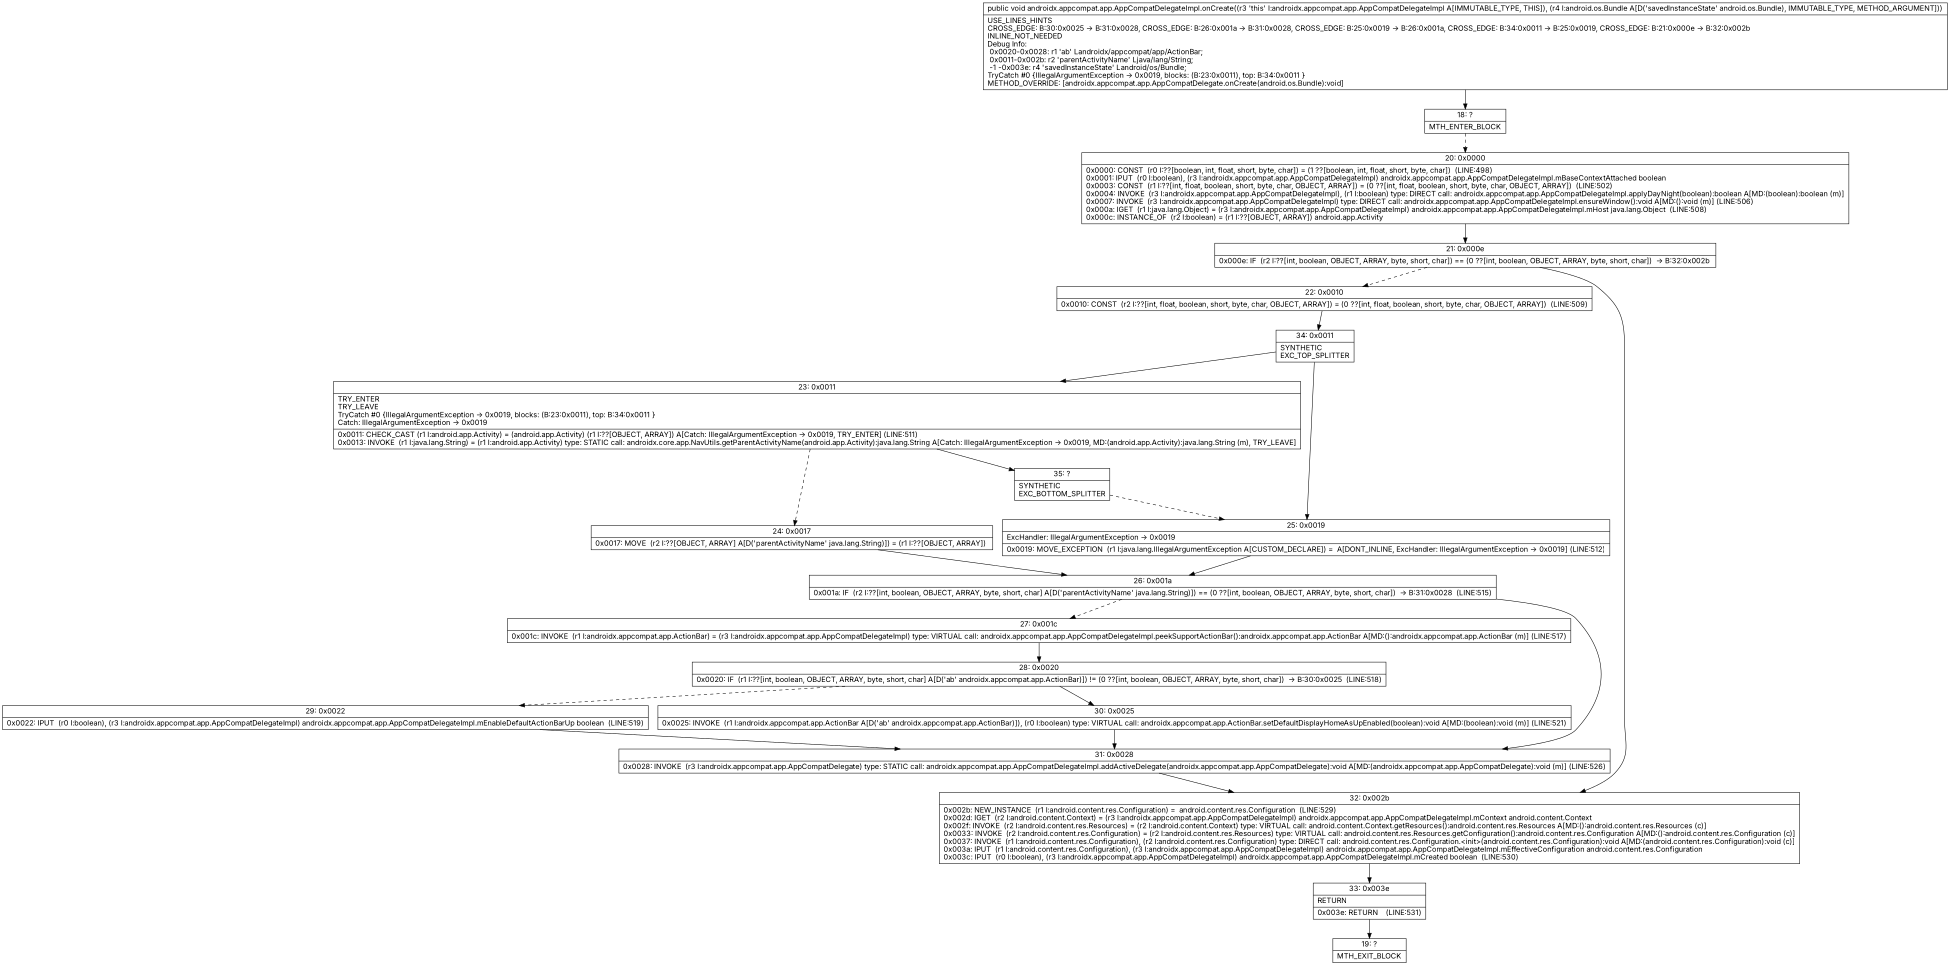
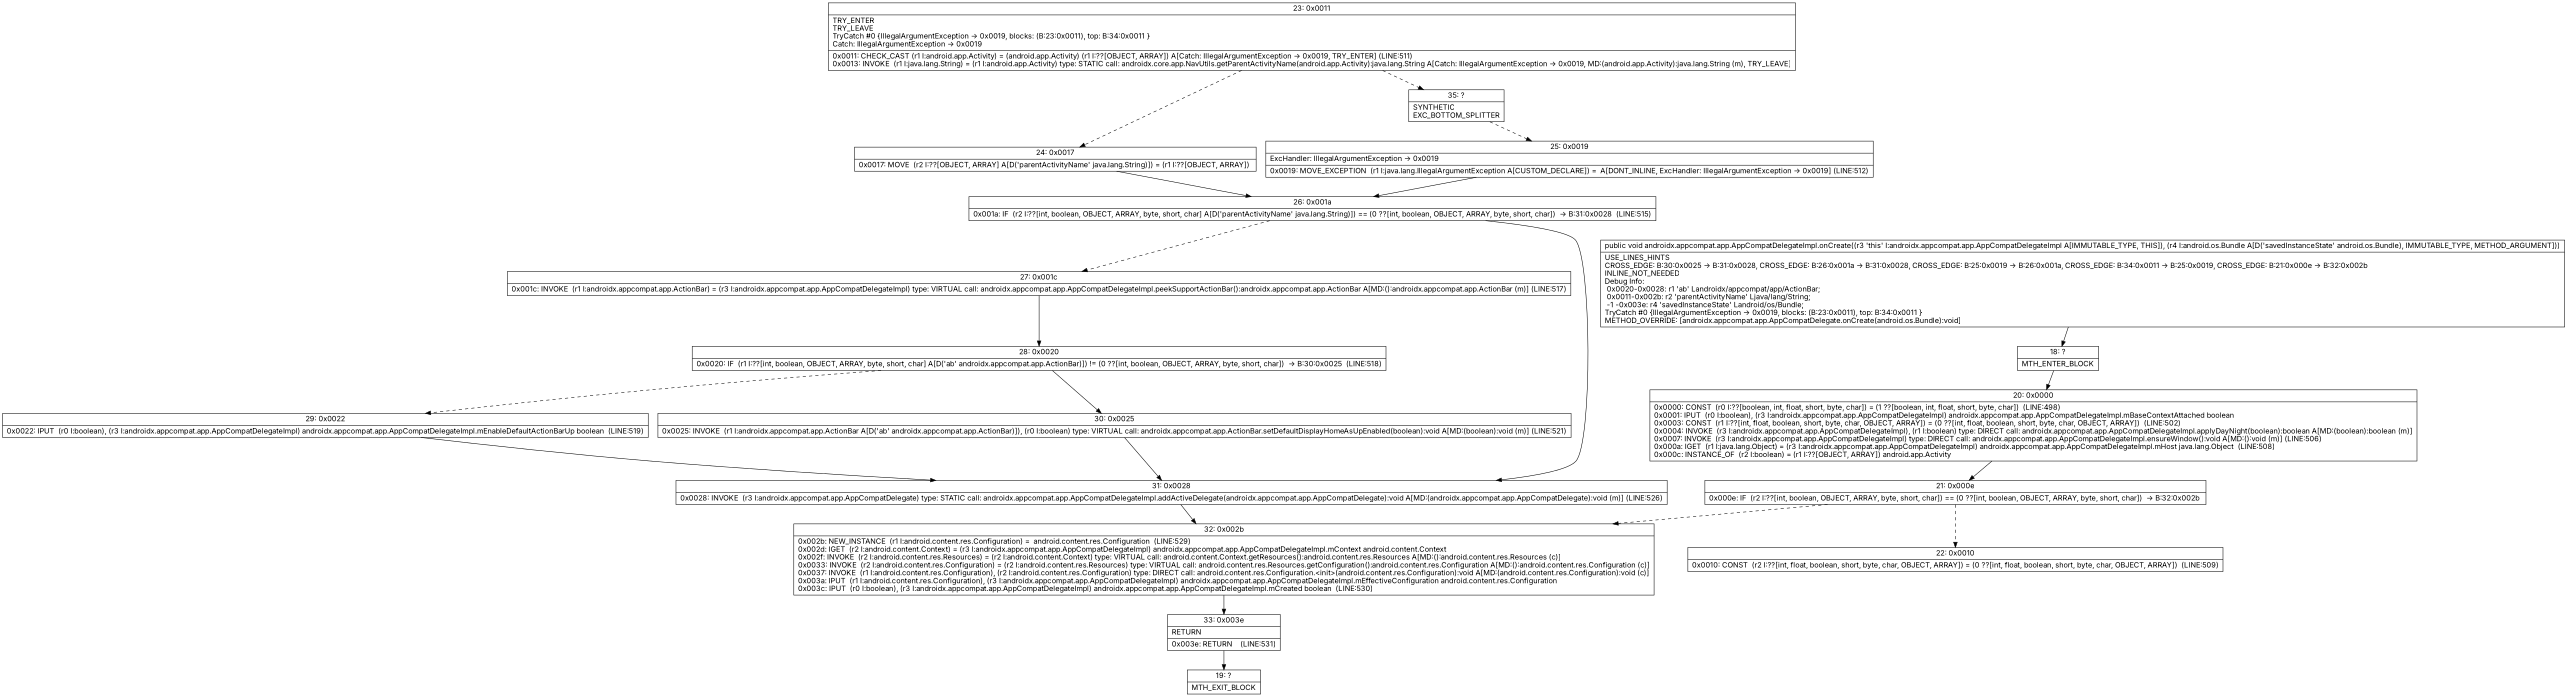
  digraph {
    fontname=Inter
    node [fontname=Inter shape=record]
    edge [fontname=Inter]
    n1 [label="{18\:\ ?|MTH_ENTER_BLOCK\l}"]
    n2 [label="{20\:\ 0x0000|0x0000: CONST  (r0 I:??[boolean, int, float, short, byte, char]) = (1 ??[boolean, int, float, short, byte, char])  (LINE:498)\l0x0001: IPUT  (r0 I:boolean), (r3 I:androidx.appcompat.app.AppCompatDelegateImpl) androidx.appcompat.app.AppCompatDelegateImpl.mBaseContextAttached boolean \l0x0003: CONST  (r1 I:??[int, float, boolean, short, byte, char, OBJECT, ARRAY]) = (0 ??[int, float, boolean, short, byte, char, OBJECT, ARRAY])  (LINE:502)\l0x0004: INVOKE  (r3 I:androidx.appcompat.app.AppCompatDelegateImpl), (r1 I:boolean) type: DIRECT call: androidx.appcompat.app.AppCompatDelegateImpl.applyDayNight(boolean):boolean A[MD:(boolean):boolean (m)]\l0x0007: INVOKE  (r3 I:androidx.appcompat.app.AppCompatDelegateImpl) type: DIRECT call: androidx.appcompat.app.AppCompatDelegateImpl.ensureWindow():void A[MD:():void (m)] (LINE:506)\l0x000a: IGET  (r1 I:java.lang.Object) = (r3 I:androidx.appcompat.app.AppCompatDelegateImpl) androidx.appcompat.app.AppCompatDelegateImpl.mHost java.lang.Object  (LINE:508)\l0x000c: INSTANCE_OF  (r2 I:boolean) = (r1 I:??[OBJECT, ARRAY]) android.app.Activity \l}"]
    n3 [label="{21\:\ 0x000e|0x000e: IF  (r2 I:??[int, boolean, OBJECT, ARRAY, byte, short, char]) == (0 ??[int, boolean, OBJECT, ARRAY, byte, short, char])  \-\> B:32:0x002b \l}"]
    n4 [label="{22\:\ 0x0010|0x0010: CONST  (r2 I:??[int, float, boolean, short, byte, char, OBJECT, ARRAY]) = (0 ??[int, float, boolean, short, byte, char, OBJECT, ARRAY])  (LINE:509)\l}"]
    n5 [label="{32\:\ 0x002b|0x002b: NEW_INSTANCE  (r1 I:android.content.res.Configuration) =  android.content.res.Configuration  (LINE:529)\l0x002d: IGET  (r2 I:android.content.Context) = (r3 I:androidx.appcompat.app.AppCompatDelegateImpl) androidx.appcompat.app.AppCompatDelegateImpl.mContext android.content.Context \l0x002f: INVOKE  (r2 I:android.content.res.Resources) = (r2 I:android.content.Context) type: VIRTUAL call: android.content.Context.getResources():android.content.res.Resources A[MD:():android.content.res.Resources (c)]\l0x0033: INVOKE  (r2 I:android.content.res.Configuration) = (r2 I:android.content.res.Resources) type: VIRTUAL call: android.content.res.Resources.getConfiguration():android.content.res.Configuration A[MD:():android.content.res.Configuration (c)]\l0x0037: INVOKE  (r1 I:android.content.res.Configuration), (r2 I:android.content.res.Configuration) type: DIRECT call: android.content.res.Configuration.\<init\>(android.content.res.Configuration):void A[MD:(android.content.res.Configuration):void (c)]\l0x003a: IPUT  (r1 I:android.content.res.Configuration), (r3 I:androidx.appcompat.app.AppCompatDelegateImpl) androidx.appcompat.app.AppCompatDelegateImpl.mEffectiveConfiguration android.content.res.Configuration \l0x003c: IPUT  (r0 I:boolean), (r3 I:androidx.appcompat.app.AppCompatDelegateImpl) androidx.appcompat.app.AppCompatDelegateImpl.mCreated boolean  (LINE:530)\l}"]
-   n6 [label="{34\:\ 0x0011|SYNTHETIC\lEXC_TOP_SPLITTER\l}"]
    n7 [label="{33\:\ 0x003e|RETURN\l|0x003e: RETURN    (LINE:531)\l}"]
    n8 [label="{23\:\ 0x0011|TRY_ENTER\lTRY_LEAVE\lTryCatch #0 \{IllegalArgumentException \-\> 0x0019, blocks: (B:23:0x0011), top: B:34:0x0011 \}\lCatch: IllegalArgumentException \-\> 0x0019\l|0x0011: CHECK_CAST (r1 I:android.app.Activity) = (android.app.Activity) (r1 I:??[OBJECT, ARRAY]) A[Catch: IllegalArgumentException \-\> 0x0019, TRY_ENTER] (LINE:511)\l0x0013: INVOKE  (r1 I:java.lang.String) = (r1 I:android.app.Activity) type: STATIC call: androidx.core.app.NavUtils.getParentActivityName(android.app.Activity):java.lang.String A[Catch: IllegalArgumentException \-\> 0x0019, MD:(android.app.Activity):java.lang.String (m), TRY_LEAVE]\l}"]
    n9 [label="{25\:\ 0x0019|ExcHandler: IllegalArgumentException \-\> 0x0019\l|0x0019: MOVE_EXCEPTION  (r1 I:java.lang.IllegalArgumentException A[CUSTOM_DECLARE]) =  A[DONT_INLINE, ExcHandler: IllegalArgumentException \-\> 0x0019] (LINE:512)\l}"]
    n10 [label="{24\:\ 0x0017|0x0017: MOVE  (r2 I:??[OBJECT, ARRAY] A[D('parentActivityName' java.lang.String)]) = (r1 I:??[OBJECT, ARRAY]) \l}"]
    n11 [label="{35\:\ ?|SYNTHETIC\lEXC_BOTTOM_SPLITTER\l}"]
    n12 [label="{26\:\ 0x001a|0x001a: IF  (r2 I:??[int, boolean, OBJECT, ARRAY, byte, short, char] A[D('parentActivityName' java.lang.String)]) == (0 ??[int, boolean, OBJECT, ARRAY, byte, short, char])  \-\> B:31:0x0028  (LINE:515)\l}"]
    n13 [label="{27\:\ 0x001c|0x001c: INVOKE  (r1 I:androidx.appcompat.app.ActionBar) = (r3 I:androidx.appcompat.app.AppCompatDelegateImpl) type: VIRTUAL call: androidx.appcompat.app.AppCompatDelegateImpl.peekSupportActionBar():androidx.appcompat.app.ActionBar A[MD:():androidx.appcompat.app.ActionBar (m)] (LINE:517)\l}"]
    n14 [label="{31\:\ 0x0028|0x0028: INVOKE  (r3 I:androidx.appcompat.app.AppCompatDelegate) type: STATIC call: androidx.appcompat.app.AppCompatDelegateImpl.addActiveDelegate(androidx.appcompat.app.AppCompatDelegate):void A[MD:(androidx.appcompat.app.AppCompatDelegate):void (m)] (LINE:526)\l}"]
    n15 [label="{28\:\ 0x0020|0x0020: IF  (r1 I:??[int, boolean, OBJECT, ARRAY, byte, short, char] A[D('ab' androidx.appcompat.app.ActionBar)]) != (0 ??[int, boolean, OBJECT, ARRAY, byte, short, char])  \-\> B:30:0x0025  (LINE:518)\l}"]
    n16 [label="{29\:\ 0x0022|0x0022: IPUT  (r0 I:boolean), (r3 I:androidx.appcompat.app.AppCompatDelegateImpl) androidx.appcompat.app.AppCompatDelegateImpl.mEnableDefaultActionBarUp boolean  (LINE:519)\l}"]
    n17 [label="{30\:\ 0x0025|0x0025: INVOKE  (r1 I:androidx.appcompat.app.ActionBar A[D('ab' androidx.appcompat.app.ActionBar)]), (r0 I:boolean) type: VIRTUAL call: androidx.appcompat.app.ActionBar.setDefaultDisplayHomeAsUpEnabled(boolean):void A[MD:(boolean):void (m)] (LINE:521)\l}"]
    n18 [label="{19\:\ ?|MTH_EXIT_BLOCK\l}"]
    n19 [label="{public void androidx.appcompat.app.AppCompatDelegateImpl.onCreate((r3 'this' I:androidx.appcompat.app.AppCompatDelegateImpl A[IMMUTABLE_TYPE, THIS]), (r4 I:android.os.Bundle A[D('savedInstanceState' android.os.Bundle), IMMUTABLE_TYPE, METHOD_ARGUMENT]))  | USE_LINES_HINTS\lCROSS_EDGE: B:30:0x0025 \-\> B:31:0x0028, CROSS_EDGE: B:26:0x001a \-\> B:31:0x0028, CROSS_EDGE: B:25:0x0019 \-\> B:26:0x001a, CROSS_EDGE: B:34:0x0011 \-\> B:25:0x0019, CROSS_EDGE: B:21:0x000e \-\> B:32:0x002b\lINLINE_NOT_NEEDED\lDebug Info:\l  0x0020\-0x0028: r1 'ab' Landroidx\/appcompat\/app\/ActionBar;\l  0x0011\-0x002b: r2 'parentActivityName' Ljava\/lang\/String;\l  \-1 \-0x003e: r4 'savedInstanceState' Landroid\/os\/Bundle;\lTryCatch #0 \{IllegalArgumentException \-\> 0x0019, blocks: (B:23:0x0011), top: B:34:0x0011 \}\lMETHOD_OVERRIDE: [androidx.appcompat.app.AppCompatDelegate.onCreate(android.os.Bundle):void]\l}"]
-   n1 -> n2 [style=dashed]
+   n1 -> n2
    n2 -> n3
    n3 -> n4 [style=dashed]
-   n3 -> n5
-   n4 -> n6
+   n3 -> n5 [style=dashed]
    n5 -> n7
-   n6 -> n8
-   n6 -> n9
    n7 -> n18
    n8 -> n10 [style=dashed]
-   n8 -> n11
+   n8 -> n11 [style=dashed]
    n9 -> n12
    n10 -> n12
    n11 -> n9 [style=dashed]
    n12 -> n13 [style=dashed]
    n12 -> n14
    n13 -> n15
    n14 -> n5
    n15 -> n16 [style=dashed]
    n15 -> n17
    n16 -> n14
    n17 -> n14
    n19 -> n1
  }
